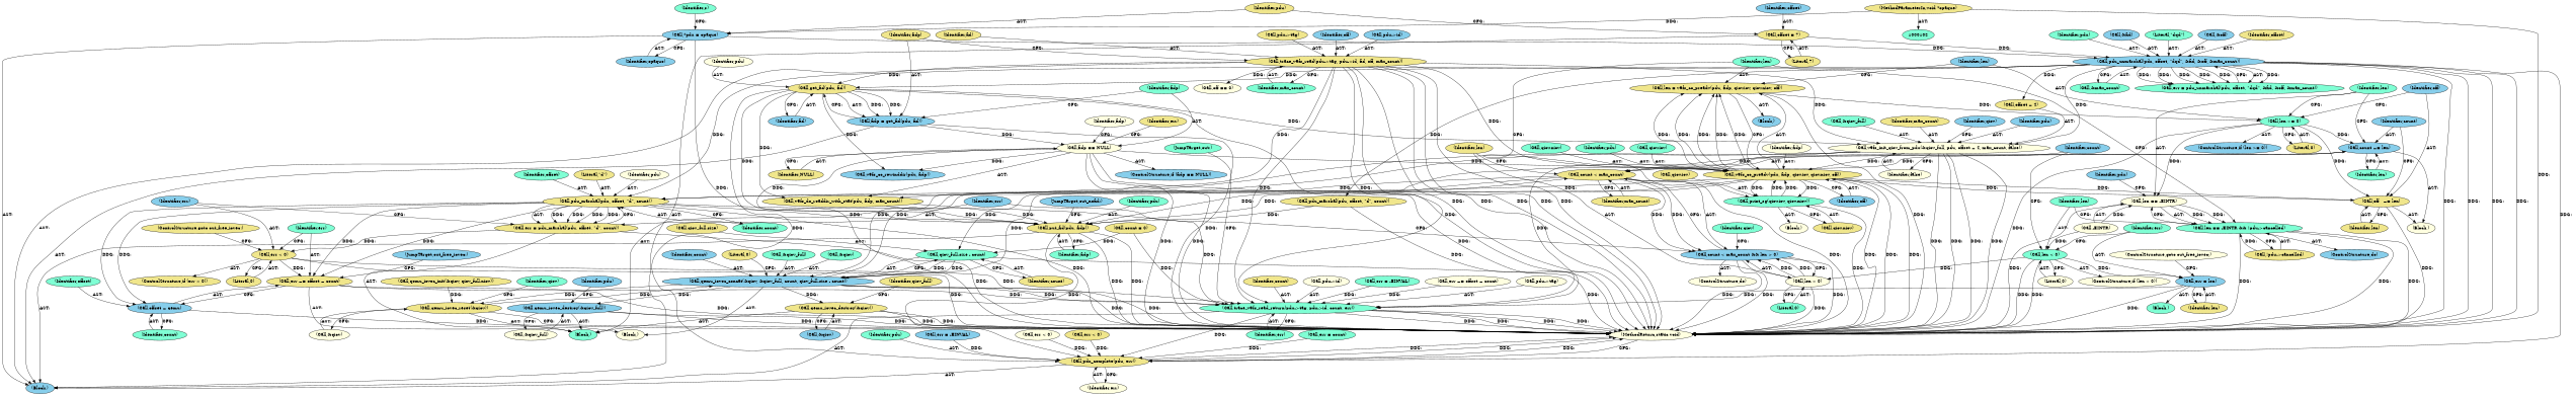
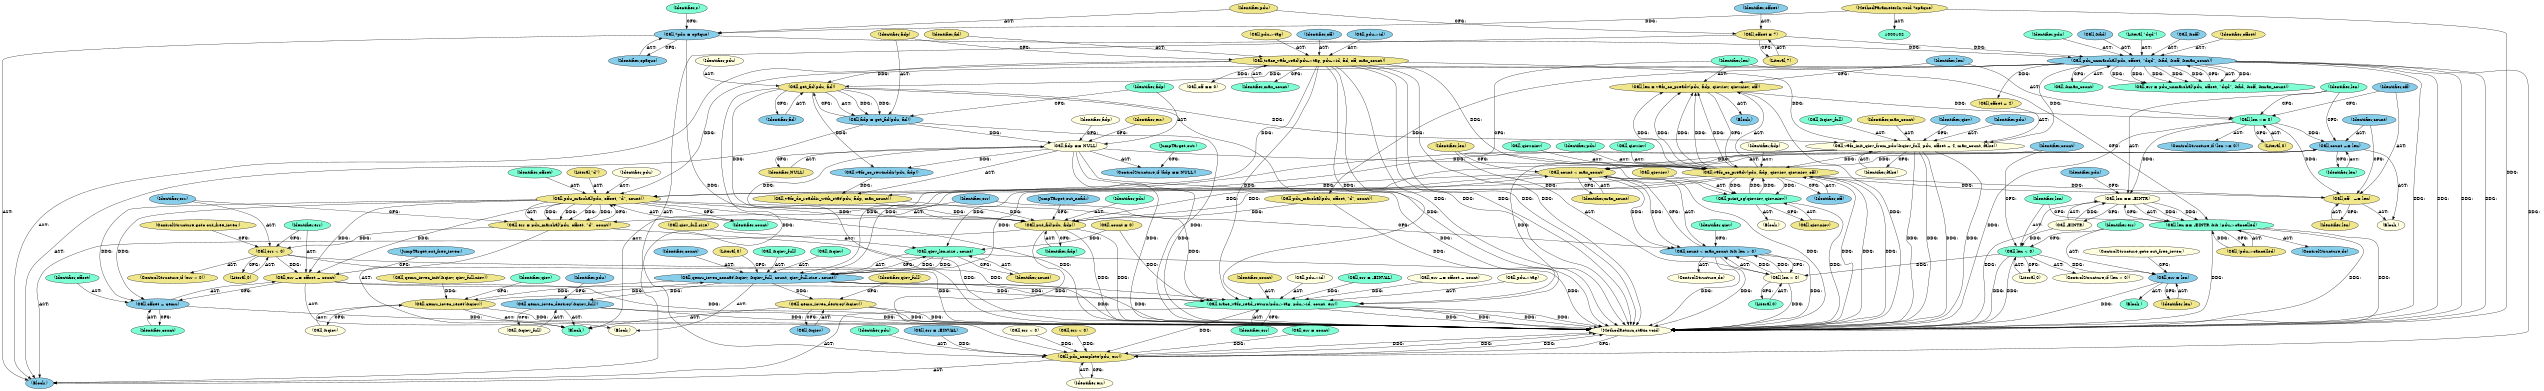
  digraph {
    node [fillcolor=khaki style=filled]
    n1 [label="(Call,len = v9fs_co_preadv(pdu, fidp, qiov.iov, qiov.niov, off))"]
    n2 [label="(Call,v9fs_co_preadv(pdu, fidp, qiov.iov, qiov.niov, off))"]
    n3 [fillcolor=aquamarine label="(Call,len >= 0)"]
    n4 [fillcolor=lightyellow label="(MethodReturn,static void)"]
    n5 [fillcolor=skyblue label="(Block,)"]
    n6 [fillcolor=aquamarine label="(Call,print_sg(qiov.iov, qiov.niov))"]
    n7 [label="(Call,off   += len)"]
    n8 [label="(Call,pdu_marshal(pdu, offset, \"d\", count))"]
    n9 [label="(Call,put_fid(pdu, fidp))"]
    n10 [fillcolor=skyblue label="(Identifier,off)"]
    n11 [fillcolor=skyblue label="(Call,count += len)"]
    n12 [fillcolor=lightyellow label="(Call,len == -EINTR)"]
    n13 [label="(Literal,0)"]
    n14 [fillcolor=skyblue label="(ControlStructure,if (len >= 0))"]
    n15 [label="(Call,pdu_complete(pdu, err))"]
    n16 [fillcolor=lightyellow label="(Block,)"]
    n17 [label="(Call,qiov.niov)"]
    n18 [label="(Identifier,len)"]
    n19 [fillcolor=lightyellow label="(Block,)"]
    n20 [fillcolor=aquamarine label="(Call,trace_v9fs_read_return(pdu->tag, pdu->id, count, err))"]
    n21 [label="(Call,err = pdu_marshal(pdu, offset, \"d\", count))"]
    n22 [label="(Call,err += offset + count)"]
    n23 [fillcolor=skyblue label="(Call,offset + qemu)"]
    n24 [fillcolor=aquamarine label="(Identifier,count)"]
    n25 [fillcolor=skyblue label="(Block,)"]
    n26 [fillcolor=aquamarine label="(Identifier,fidp)"]
    n27 [fillcolor=lightyellow label="(Call,v9fs_init_qiov_from_pdu(&qiov_full, pdu, offset + 4, max_count, false))"]
    n28 [label="(Call,count < max_count)"]
    n29 [fillcolor=skyblue label="(Call,qemu_iovec_concat(&qiov, &qiov_full, count, qiov_full.size - count))"]
    n30 [fillcolor=aquamarine label="(Block,)"]
    n31 [fillcolor=lightyellow label="(Identifier,false)"]
-   n32 [fillcolor=aquamarine label="(Call,qiov_full.size - count)"]
+   n32 [fillcolor=aquamarine label="(Call,qiov_len.size - count)"]
    n33 [fillcolor=skyblue label="(Call,count < max_count && len > 0)"]
    n34 [label="(Identifier,max_count)"]
    n35 [label="(Call,qemu_iovec_reset(&qiov))"]
    n36 [label="(Call,qemu_iovec_destroy(&qiov))"]
    n37 [fillcolor=skyblue label="(Call,qemu_iovec_destroy(&qiov_full))"]
    n38 [fillcolor=lightyellow label="(Block,)"]
    n39 [label="(Call,get_fid(pdu, fid))"]
    n40 [fillcolor=skyblue label="(Call,fidp = get_fid(pdu, fid))"]
    n41 [fillcolor=skyblue label="(Identifier,fid)"]
    n42 [fillcolor=skyblue label="(Call,v9fs_co_rewinddir(pdu, fidp))"]
    n43 [label="(Call,v9fs_do_readdir_with_stat(pdu, fidp, max_count))"]
    n44 [fillcolor=lightyellow label="(Call,fidp == NULL)"]
    n45 [fillcolor=lightyellow label="(Identifier,err)"]
    n46 [fillcolor=skyblue label="(Call,pdu_unmarshal(pdu, offset, \"dqd\", &fid, &off, &max_count))"]
    n47 [label="(Call,pdu_marshal(pdu, offset, \"d\", count))"]
    n48 [fillcolor=aquamarine label="(Call,&max_count)"]
    n49 [fillcolor=aquamarine label="(Call,err = pdu_unmarshal(pdu, offset, \"dqd\", &fid, &off, &max_count))"]
    n50 [label="(Call,offset + 4)"]
    n51 [fillcolor=skyblue label="(Call,*pdu = opaque)"]
    n52 [fillcolor=skyblue label="(Identifier,opaque)"]
    n53 [label="(MethodParameterIn,void *opaque)"]
    1000102 [fillcolor=aquamarine]
    n55 [label="(Call,offset = 7)"]
    n56 [label="(Literal,7)"]
    n57 [label="(Call,trace_v9fs_read(pdu->tag, pdu->id, fid, off, max_count))"]
    n58 [fillcolor=lightyellow label="(Call,off == 0)"]
    n59 [fillcolor=aquamarine label="(Identifier,max_count)"]
    n60 [fillcolor=aquamarine label="(Identifier,err)"]
    n61 [fillcolor=skyblue label="(ControlStructure,if (fidp == NULL))"]
    n62 [label="(Identifier,NULL)"]
    n63 [fillcolor=aquamarine label="(Identifier,len)"]
    n64 [fillcolor=aquamarine label="(Call,len == -EINTR && !pdu->cancelled)"]
    n65 [fillcolor=lightyellow label="(Call,-EINTR)"]
    n66 [label="(Call,err < 0)"]
    n67 [fillcolor=aquamarine label="(Identifier,count)"]
    n68 [label="(ControlStructure,if (err < 0))"]
    n69 [label="(Literal,0)"]
    n70 [label="(Identifier,count)"]
    n71 [fillcolor=lightyellow label="(Call,len > 0)"]
    n72 [fillcolor=lightyellow label="(ControlStructure,do)"]
    n73 [fillcolor=lightyellow label="(Call,&qiov)"]
    n74 [fillcolor=skyblue label="(Call,&qiov)"]
    n75 [fillcolor=lightyellow label="(Call,&qiov_full)"]
    n76 [fillcolor=aquamarine label="(Literal,0)"]
    n77 [label="(Call,!pdu->cancelled)"]
    n78 [fillcolor=skyblue label="(ControlStructure,do)"]
    n79 [fillcolor=aquamarine label="(Call,len < 0)"]
    n80 [fillcolor=skyblue label="(Call,err = len)"]
    n81 [fillcolor=lightyellow label="(Literal,0)"]
    n82 [fillcolor=lightyellow label="(ControlStructure,if (len < 0))"]
    n83 [fillcolor=aquamarine label="(Block,)"]
    n84 [label="(Identifier,len)"]
    n85 [fillcolor=skyblue label="(Identifier,count)"]
    n86 [label="(Identifier,err)"]
    n87 [fillcolor=aquamarine label="(Literal,\"dqd\")"]
    n88 [fillcolor=lightyellow label="(Call,pdu->tag)"]
    n89 [fillcolor=skyblue label="(Call,&off)"]
    n90 [label="(Call,qiov_full.size)"]
    n91 [fillcolor=aquamarine label="(Identifier,pdu)"]
    n92 [fillcolor=skyblue label="(Identifier,len)"]
    n93 [fillcolor=skyblue label="(Call,err = -EINVAL)"]
    n94 [fillcolor=aquamarine label="(Identifier,offset)"]
    n95 [fillcolor=lightyellow label="(Call,err < 0)"]
    n96 [fillcolor=skyblue label="(JumpTarget,out_nofid:)"]
    n97 [label="(Identifier,qiov_full)"]
    n98 [label="(Identifier,offset)"]
    n99 [fillcolor=lightyellow label="(ControlStructure,goto out_free_iovec;)"]
    n100 [fillcolor=lightyellow label="(Identifier,pdu)"]
    n101 [label="(Identifier,count)"]
    n102 [fillcolor=skyblue label="(Identifier,count)"]
    n103 [fillcolor=aquamarine label="(Identifier,pdu)"]
    n104 [fillcolor=skyblue label="(Identifier,qiov)"]
    n105 [fillcolor=aquamarine label="(Identifier,qiov)"]
    n106 [fillcolor=aquamarine label="(Identifier,qiov)"]
    n107 [fillcolor=aquamarine label="(Identifier,err)"]
    n108 [fillcolor=skyblue label="(Identifier,err)"]
    n109 [label="(Identifier,len)"]
    n110 [fillcolor=skyblue label="(Call,pdu->id)"]
    n111 [fillcolor=skyblue label="(Identifier,pdu)"]
    n112 [label="(Identifier,fidp)"]
    n113 [fillcolor=lightyellow label="(Identifier,fidp)"]
    n114 [fillcolor=aquamarine label="(Identifier,fidp)"]
    n115 [fillcolor=aquamarine label="(Identifier,len)"]
    n116 [fillcolor=skyblue label="(Call,&fid)"]
    n117 [fillcolor=skyblue label="(Identifier,err)"]
    n118 [fillcolor=lightyellow label="(Identifier,fidp)"]
    n119 [fillcolor=lightyellow label="(Call,pdu->id)"]
    n120 [fillcolor=skyblue label="(Identifier,pdu)"]
    n121 [fillcolor=skyblue label="(Identifier,pdu)"]
    n122 [fillcolor=skyblue label="(Identifier,offset)"]
    n123 [label="(Literal,0)"]
    n124 [label="(Call,count = 0)"]
    n125 [fillcolor=aquamarine label="(Identifier,s)"]
    n126 [fillcolor=aquamarine label="(Identifier,offset)"]
    n127 [fillcolor=aquamarine label="(Call,&qiov_full)"]
    n128 [label="(Identifier,fid)"]
    n129 [label="(Call,qemu_iovec_init(&qiov, qiov_full.niov))"]
    n130 [fillcolor=skyblue label="(Identifier,off)"]
    n131 [fillcolor=skyblue label="(Identifier,count)"]
    n132 [fillcolor=aquamarine label="(Call,err = -EINVAL)"]
    n133 [fillcolor=aquamarine label="(Call,&qiov_full)"]
    n134 [label="(Call,pdu->tag)"]
    n135 [fillcolor=skyblue label="(Identifier,off)"]
    n136 [fillcolor=aquamarine label="(Call,qiov.niov)"]
    n137 [fillcolor=skyblue label="(JumpTarget,out_free_iovec:)"]
    n138 [fillcolor=aquamarine label="(Identifier,pdu)"]
    n139 [label="(Identifier,max_count)"]
    n140 [fillcolor=lightyellow label="(Call,err += offset + count)"]
    n141 [label="(Call,err < 0)"]
    n142 [label="(Call,qiov.iov)"]
    n143 [fillcolor=aquamarine label="(JumpTarget,out:)"]
    n144 [label="(Literal,\"d\")"]
    n145 [fillcolor=aquamarine label="(Call,&qiov)"]
    n146 [fillcolor=aquamarine label="(Identifier,len)"]
    n147 [label="(ControlStructure,goto out_free_iovec;)"]
    n148 [fillcolor=aquamarine label="(Call,qiov.iov)"]
    n149 [fillcolor=aquamarine label="(Call,err = count)"]
    n150 [fillcolor=aquamarine label="(Identifier,len)"]
    n151 [fillcolor=aquamarine label="(Identifier,err)"]
    n152 [label="(Identifier,pdu)"]
    n153 [fillcolor=aquamarine label="(Identifier,pdu)"]
    n154 [fillcolor=lightyellow label="(Identifier,pdu)"]
    n1 -> n2 [label="CFG: "]
    n1 -> n3 [label="DDG: "]
    n1 -> n4 [label="DDG: "]
    n1 -> n5 [label="AST: "]
    n2 -> n1 [label="AST: "]
    n2 -> n1 [label="DDG: "]
    n2 -> n1 [label="DDG: "]
    n2 -> n1 [label="DDG: "]
    n2 -> n1 [label="DDG: "]
    n2 -> n1 [label="DDG: "]
    n2 -> n4 [label="DDG: "]
    n2 -> n4 [label="DDG: "]
    n2 -> n4 [label="DDG: "]
    n2 -> n6 [label="DDG: "]
    n2 -> n6 [label="DDG: "]
    n2 -> n7 [label="DDG: "]
    n2 -> n8 [label="DDG: "]
    n2 -> n9 [label="DDG: "]
    n2 -> n9 [label="DDG: "]
    n2 -> n10 [label="CFG: "]
    n3 -> n4 [label="DDG: "]
    n3 -> n7 [label="DDG: "]
    n3 -> n11 [label="DDG: "]
    n3 -> n12 [label="DDG: "]
    n3 -> n13 [label="CFG: "]
    n3 -> n14 [label="AST: "]
    n4 -> n15 [label="CFG: "]
    n6 -> n2 [label="DDG: "]
    n6 -> n2 [label="DDG: "]
    n6 -> n4 [label="DDG: "]
    n6 -> n16 [label="AST: "]
    n6 -> n17 [label="CFG: "]
    n7 -> n2 [label="DDG: "]
-   n7 -> n4 [label="DDG: "]
    n7 -> n18 [label="CFG: "]
    n7 -> n19 [label="AST: "]
    n8 -> n4 [label="DDG: "]
    n8 -> n9 [label="DDG: "]
    n8 -> n20 [label="DDG: "]
    n8 -> n21 [label="AST: "]
    n8 -> n21 [label="DDG: "]
    n8 -> n21 [label="DDG: "]
    n8 -> n21 [label="DDG: "]
    n8 -> n21 [label="DDG: "]
    n8 -> n22 [label="DDG: "]
    n8 -> n22 [label="DDG: "]
    n8 -> n23 [label="DDG: "]
    n8 -> n23 [label="DDG: "]
    n8 -> n24 [label="CFG: "]
    n9 -> n4 [label="DDG: "]
    n9 -> n4 [label="DDG: "]
    n9 -> n15 [label="DDG: "]
    n9 -> n25 [label="AST: "]
    n9 -> n26 [label="CFG: "]
    n10 -> n2 [label="AST: "]
    n11 -> n19 [label="AST: "]
    n11 -> n20 [label="DDG: "]
    n11 -> n28 [label="DDG: "]
    n11 -> n63 [label="CFG: "]
    n12 -> n4 [label="DDG: "]
    n12 -> n64 [label="AST: "]
    n12 -> n64 [label="DDG: "]
    n12 -> n64 [label="DDG: "]
+   n12 -> n65 [label="CFG: "]
    n13 -> n3 [label="AST: "]
    n15 -> n4 [label="DDG: "]
    n15 -> n4 [label="DDG: "]
    n15 -> n4 [label="DDG: "]
    n15 -> n25 [label="AST: "]
    n15 -> n45 [label="CFG: "]
    n17 -> n6 [label="AST: "]
    n18 -> n7 [label="AST: "]
    n20 -> n4 [label="DDG: "]
    n20 -> n4 [label="DDG: "]
    n20 -> n4 [label="DDG: "]
    n20 -> n4 [label="DDG: "]
    n20 -> n15 [label="DDG: "]
    n20 -> n25 [label="AST: "]
    n20 -> n60 [label="CFG: "]
    n21 -> n4 [label="DDG: "]
    n21 -> n8 [label="CFG: "]
    n21 -> n30 [label="AST: "]
    n21 -> n66 [label="DDG: "]
    n22 -> n4 [label="DDG: "]
    n22 -> n20 [label="DDG: "]
    n22 -> n23 [label="CFG: "]
    n22 -> n30 [label="AST: "]
    n23 -> n4 [label="DDG: "]
    n23 -> n22 [label="AST: "]
    n23 -> n67 [label="CFG: "]
    n24 -> n8 [label="AST: "]
    n26 -> n9 [label="AST: "]
    n27 -> n2 [label="DDG: "]
    n27 -> n4 [label="DDG: "]
    n27 -> n4 [label="DDG: "]
    n27 -> n4 [label="DDG: "]
    n27 -> n4 [label="DDG: "]
    n27 -> n28 [label="DDG: "]
    n27 -> n29 [label="DDG: "]
    n27 -> n30 [label="AST: "]
    n27 -> n31 [label="CFG: "]
    n28 -> n4 [label="DDG: "]
    n28 -> n8 [label="DDG: "]
    n28 -> n32 [label="DDG: "]
    n28 -> n33 [label="AST: "]
    n28 -> n33 [label="DDG: "]
    n28 -> n33 [label="DDG: "]
    n28 -> n34 [label="CFG: "]
    n29 -> n4 [label="DDG: "]
    n29 -> n4 [label="DDG: "]
    n29 -> n11 [label="DDG: "]
    n29 -> n20 [label="DDG: "]
    n29 -> n28 [label="DDG: "]
    n29 -> n32 [label="CFG: "]
    n29 -> n35 [label="DDG: "]
    n29 -> n36 [label="DDG: "]
    n29 -> n37 [label="DDG: "]
    n29 -> n38 [label="AST: "]
    n31 -> n27 [label="AST: "]
    n32 -> n4 [label="DDG: "]
    n32 -> n29 [label="AST: "]
    n32 -> n29 [label="DDG: "]
    n32 -> n29 [label="DDG: "]
    n32 -> n70 [label="CFG: "]
    n33 -> n4 [label="DDG: "]
    n33 -> n4 [label="DDG: "]
    n33 -> n4 [label="DDG: "]
    n33 -> n28 [label="CFG: "]
    n33 -> n71 [label="CFG: "]
    n33 -> n72 [label="AST: "]
    n34 -> n28 [label="AST: "]
-   n35 -> n4 [label="CFG: "]
+   n35 -> n4 [label="DDG: "]
    n35 -> n29 [label="DDG: "]
    n35 -> n38 [label="AST: "]
    n35 -> n73 [label="CFG: "]
    n36 -> n4 [label="DDG: "]
    n36 -> n4 [label="DDG: "]
    n36 -> n30 [label="AST: "]
    n36 -> n74 [label="CFG: "]
    n37 -> n4 [label="DDG: "]
    n37 -> n4 [label="DDG: "]
    n37 -> n30 [label="AST: "]
    n37 -> n75 [label="CFG: "]
    n39 -> n4 [label="DDG: "]
    n39 -> n9 [label="DDG: "]
    n39 -> n15 [label="DDG: "]
    n39 -> n27 [label="DDG: "]
    n39 -> n40 [label="AST: "]
    n39 -> n40 [label="DDG: "]
    n39 -> n40 [label="DDG: "]
    n39 -> n41 [label="CFG: "]
    n39 -> n42 [label="DDG: "]
-   n39 -> n43 [label="DDG: "]
+   n42 -> n43 [label="DDG: "]
    n40 -> n4 [label="DDG: "]
    n40 -> n25 [label="AST: "]
    n40 -> n39 [label="CFG: "]
    n40 -> n44 [label="DDG: "]
    n41 -> n39 [label="AST: "]
    n43 -> n9 [label="DDG: "]
    n43 -> n9 [label="DDG: "]
    n44 -> n2 [label="DDG: "]
    n44 -> n4 [label="DDG: "]
    n44 -> n4 [label="DDG: "]
    n44 -> n4 [label="DDG: "]
    n44 -> n9 [label="DDG: "]
    n44 -> n42 [label="DDG: "]
    n44 -> n43 [label="AST: "]
    n44 -> n61 [label="AST: "]
    n44 -> n62 [label="CFG: "]
    n45 -> n15 [label="AST: "]
    n46 -> n4 [label="DDG: "]
    n46 -> n4 [label="DDG: "]
    n46 -> n4 [label="DDG: "]
    n46 -> n4 [label="DDG: "]
    n46 -> n8 [label="DDG: "]
    n46 -> n15 [label="DDG: "]
    n46 -> n27 [label="DDG: "]
    n46 -> n39 [label="DDG: "]
    n46 -> n47 [label="DDG: "]
    n46 -> n48 [label="CFG: "]
    n46 -> n49 [label="AST: "]
    n46 -> n49 [label="DDG: "]
    n46 -> n49 [label="DDG: "]
    n46 -> n49 [label="DDG: "]
    n46 -> n49 [label="DDG: "]
    n46 -> n49 [label="DDG: "]
    n46 -> n49 [label="DDG: "]
    n46 -> n50 [label="DDG: "]
    n47 -> n9 [label="DDG: "]
    n47 -> n20 [label="DDG: "]
    n48 -> n46 [label="AST: "]
    n49 -> n46 [label="CFG: "]
    n50 -> n27 [label="AST: "]
    n51 -> n4 [label="DDG: "]
    n51 -> n25 [label="AST: "]
    n51 -> n46 [label="DDG: "]
    n51 -> n52 [label="CFG: "]
    n52 -> n51 [label="AST: "]
    n53 -> n4 [label="DDG: "]
    n53 -> n51 [label="DDG: "]
    n53 -> 1000102 [label="AST: "]
    n55 -> n25 [label="AST: "]
    n55 -> n46 [label="DDG: "]
    n55 -> n56 [label="CFG: "]
    n56 -> n55 [label="AST: "]
    n57 -> n2 [label="DDG: "]
    n57 -> n4 [label="DDG: "]
    n57 -> n4 [label="DDG: "]
    n57 -> n4 [label="DDG: "]
    n57 -> n4 [label="DDG: "]
    n57 -> n4 [label="DDG: "]
    n57 -> n20 [label="DDG: "]
    n57 -> n20 [label="DDG: "]
    n57 -> n25 [label="AST: "]
    n57 -> n27 [label="DDG: "]
    n57 -> n39 [label="DDG: "]
    n57 -> n43 [label="DDG: "]
    n57 -> n58 [label="DDG: "]
    n57 -> n59 [label="CFG: "]
    n59 -> n57 [label="AST: "]
    n60 -> n20 [label="AST: "]
    n62 -> n44 [label="AST: "]
    n63 -> n11 [label="AST: "]
    n64 -> n4 [label="DDG: "]
    n64 -> n4 [label="DDG: "]
    n64 -> n4 [label="DDG: "]
    n64 -> n12 [label="CFG: "]
    n64 -> n77 [label="CFG: "]
    n64 -> n78 [label="AST: "]
    n65 -> n12 [label="AST: "]
    n65 -> n12 [label="DDG: "]
    n65 -> n79 [label="DDG: "]
    n66 -> n4 [label="DDG: "]
    n66 -> n20 [label="DDG: "]
    n66 -> n22 [label="DDG: "]
    n66 -> n68 [label="AST: "]
    n66 -> n69 [label="CFG: "]
    n67 -> n23 [label="AST: "]
    n69 -> n66 [label="AST: "]
    n70 -> n32 [label="AST: "]
    n71 -> n4 [label="DDG: "]
    n71 -> n33 [label="AST: "]
    n71 -> n33 [label="DDG: "]
    n71 -> n33 [label="DDG: "]
    n71 -> n76 [label="CFG: "]
    n73 -> n35 [label="AST: "]
    n74 -> n36 [label="AST: "]
    n75 -> n37 [label="AST: "]
    n76 -> n71 [label="AST: "]
    n77 -> n64 [label="AST: "]
    n77 -> n64 [label="DDG: "]
    n79 -> n4 [label="DDG: "]
    n79 -> n4 [label="DDG: "]
    n79 -> n71 [label="DDG: "]
    n79 -> n80 [label="DDG: "]
    n79 -> n81 [label="CFG: "]
    n79 -> n82 [label="AST: "]
    n80 -> n4 [label="DDG: "]
-   n80 -> n20 [label="DDG: "]
    n80 -> n83 [label="AST: "]
    n80 -> n84 [label="CFG: "]
    n81 -> n79 [label="AST: "]
    n84 -> n80 [label="AST: "]
    n85 -> n29 [label="AST: "]
    n86 -> n44 [label="CFG: "]
    n87 -> n46 [label="AST: "]
    n88 -> n20 [label="AST: "]
    n89 -> n46 [label="AST: "]
    n90 -> n32 [label="AST: "]
    n91 -> n15 [label="AST: "]
    n92 -> n1 [label="CFG: "]
    n92 -> n3 [label="AST: "]
    n93 -> n15 [label="DDG: "]
    n94 -> n23 [label="AST: "]
    n95 -> n15 [label="DDG: "]
    n96 -> n9 [label="CFG: "]
    n97 -> n36 [label="CFG: "]
    n98 -> n46 [label="AST: "]
    n99 -> n80 [label="CFG: "]
    n100 -> n39 [label="AST: "]
    n101 -> n20 [label="AST: "]
    n102 -> n28 [label="AST: "]
    n102 -> n79 [label="CFG: "]
    n103 -> n46 [label="AST: "]
    n104 -> n27 [label="CFG: "]
    n105 -> n33 [label="CFG: "]
    n106 -> n35 [label="CFG: "]
    n107 -> n22 [label="AST: "]
    n107 -> n66 [label="CFG: "]
    n108 -> n21 [label="AST: "]
    n108 -> n33 [label="CFG: "]
    n109 -> n28 [label="CFG: "]
    n109 -> n71 [label="AST: "]
    n110 -> n57 [label="AST: "]
    n111 -> n37 [label="CFG: "]
    n112 -> n40 [label="AST: "]
    n112 -> n57 [label="CFG: "]
    n113 -> n2 [label="AST: "]
    n114 -> n40 [label="CFG: "]
    n114 -> n44 [label="AST: "]
    n115 -> n64 [label="CFG: "]
    n115 -> n79 [label="AST: "]
    n116 -> n46 [label="AST: "]
    n117 -> n21 [label="CFG: "]
    n117 -> n66 [label="AST: "]
    n118 -> n44 [label="CFG: "]
    n119 -> n20 [label="AST: "]
    n120 -> n12 [label="CFG: "]
    n121 -> n27 [label="AST: "]
    n122 -> n55 [label="AST: "]
    n123 -> n29 [label="CFG: "]
    n124 -> n20 [label="DDG: "]
    n124 -> n32 [label="DDG: "]
    n125 -> n51 [label="CFG: "]
    n126 -> n8 [label="AST: "]
    n127 -> n29 [label="AST: "]
    n128 -> n57 [label="AST: "]
    n129 -> n35 [label="DDG: "]
    n130 -> n3 [label="CFG: "]
    n130 -> n7 [label="AST: "]
    n131 -> n7 [label="CFG: "]
    n131 -> n11 [label="AST: "]
    n132 -> n20 [label="DDG: "]
    n133 -> n27 [label="AST: "]
    n134 -> n57 [label="AST: "]
    n135 -> n57 [label="AST: "]
    n136 -> n2 [label="AST: "]
    n137 -> n22 [label="CFG: "]
    n138 -> n2 [label="AST: "]
    n139 -> n27 [label="AST: "]
    n140 -> n20 [label="DDG: "]
    n141 -> n15 [label="DDG: "]
    n142 -> n6 [label="AST: "]
-   n143 -> n20 [label="CFG: "]
+   n143 -> n61 [label="CFG: "]
    n144 -> n8 [label="AST: "]
    n145 -> n29 [label="AST: "]
    n146 -> n1 [label="AST: "]
    n146 -> n6 [label="CFG: "]
    n146 -> n64 [label="CFG: "]
    n147 -> n66 [label="CFG: "]
    n148 -> n2 [label="AST: "]
    n149 -> n15 [label="DDG: "]
    n150 -> n3 [label="CFG: "]
    n150 -> n11 [label="CFG: "]
    n150 -> n12 [label="AST: "]
    n151 -> n79 [label="CFG: "]
    n151 -> n80 [label="AST: "]
    n152 -> n51 [label="AST: "]
    n152 -> n55 [label="CFG: "]
    n153 -> n9 [label="AST: "]
    n154 -> n8 [label="AST: "]
  }
